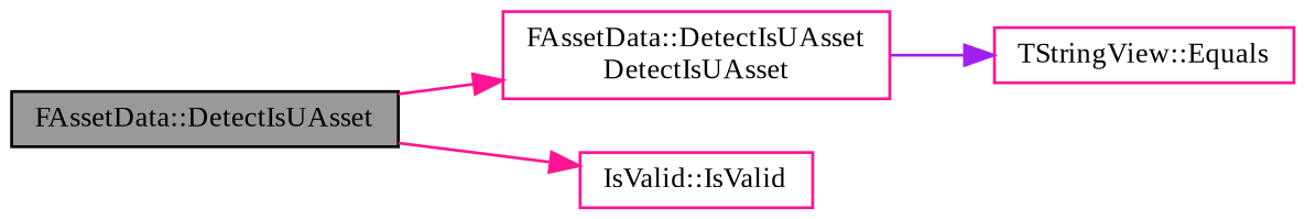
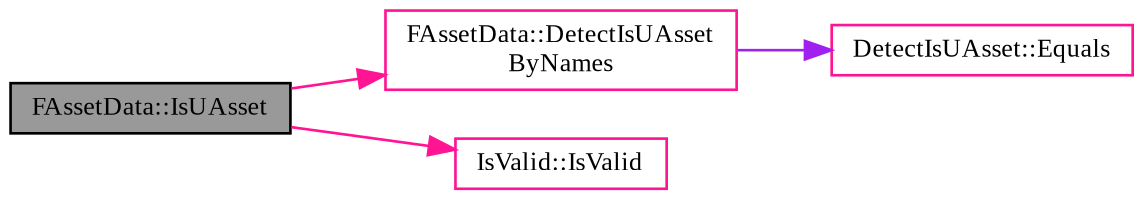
  digraph {
    fontname="Liberation Serif"
    rankdir=LR
    node [color=deeppink fillcolor=white fontname="Liberation Serif" fontsize=10 shape=box style=filled]
    edge [color=deeppink fontname="Liberation Serif" fontsize=10 labelfontname=Helvetica labelfontsize=10 style=solid]
-   n1 [color=black fillcolor=grey60 fontcolor=black height=0.2 label="FAssetData::DetectIsUAsset" width=0.4]
-   n2 [height=0.2 label="FAssetData::DetectIsUAsset\lDetectIsUAsset" width=0.4]
+   n1 [color=black fillcolor=grey60 fontcolor=black height=0.2 label="FAssetData::IsUAsset" width=0.4]
+   n2 [height=0.2 label="FAssetData::DetectIsUAsset\lByNames" width=0.4]
    n3 [height=0.2 label="IsValid::IsValid" width=0.4]
-   n4 [height=0.2 label="TStringView::Equals" width=0.4]
+   n4 [height=0.2 label="DetectIsUAsset::Equals" width=0.4]
    n1 -> n2
    n1 -> n3
    n2 -> n4 [color=purple]
  }
